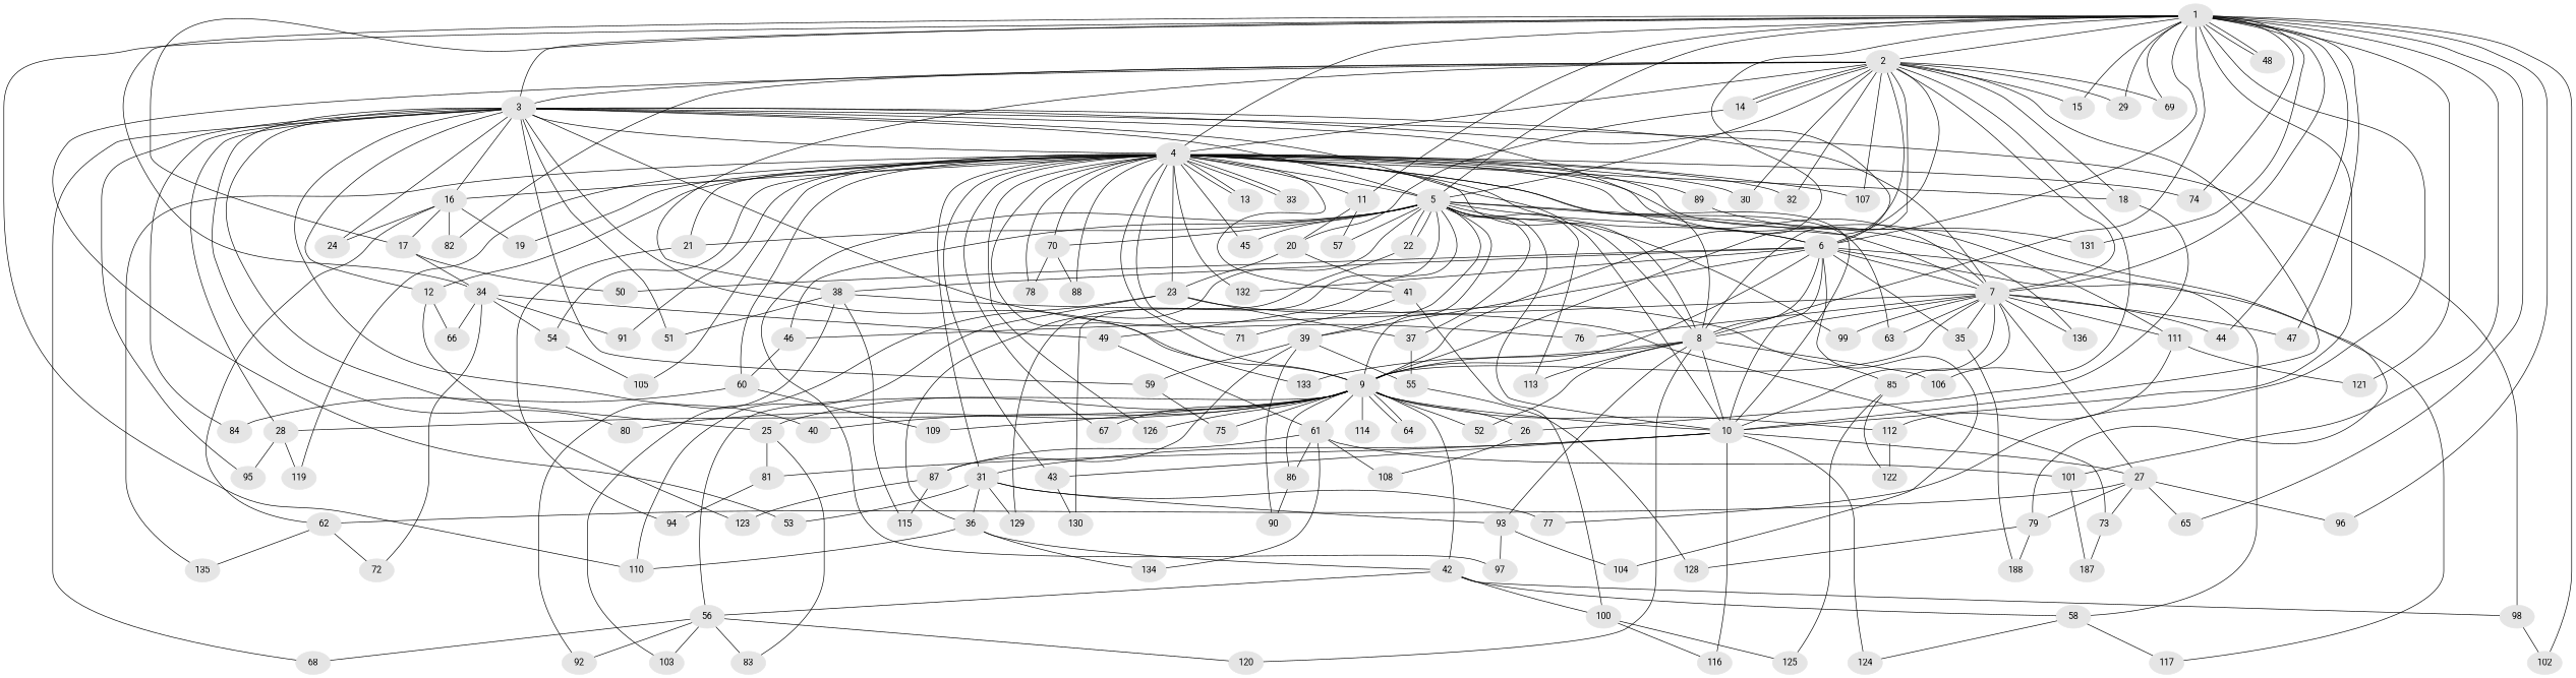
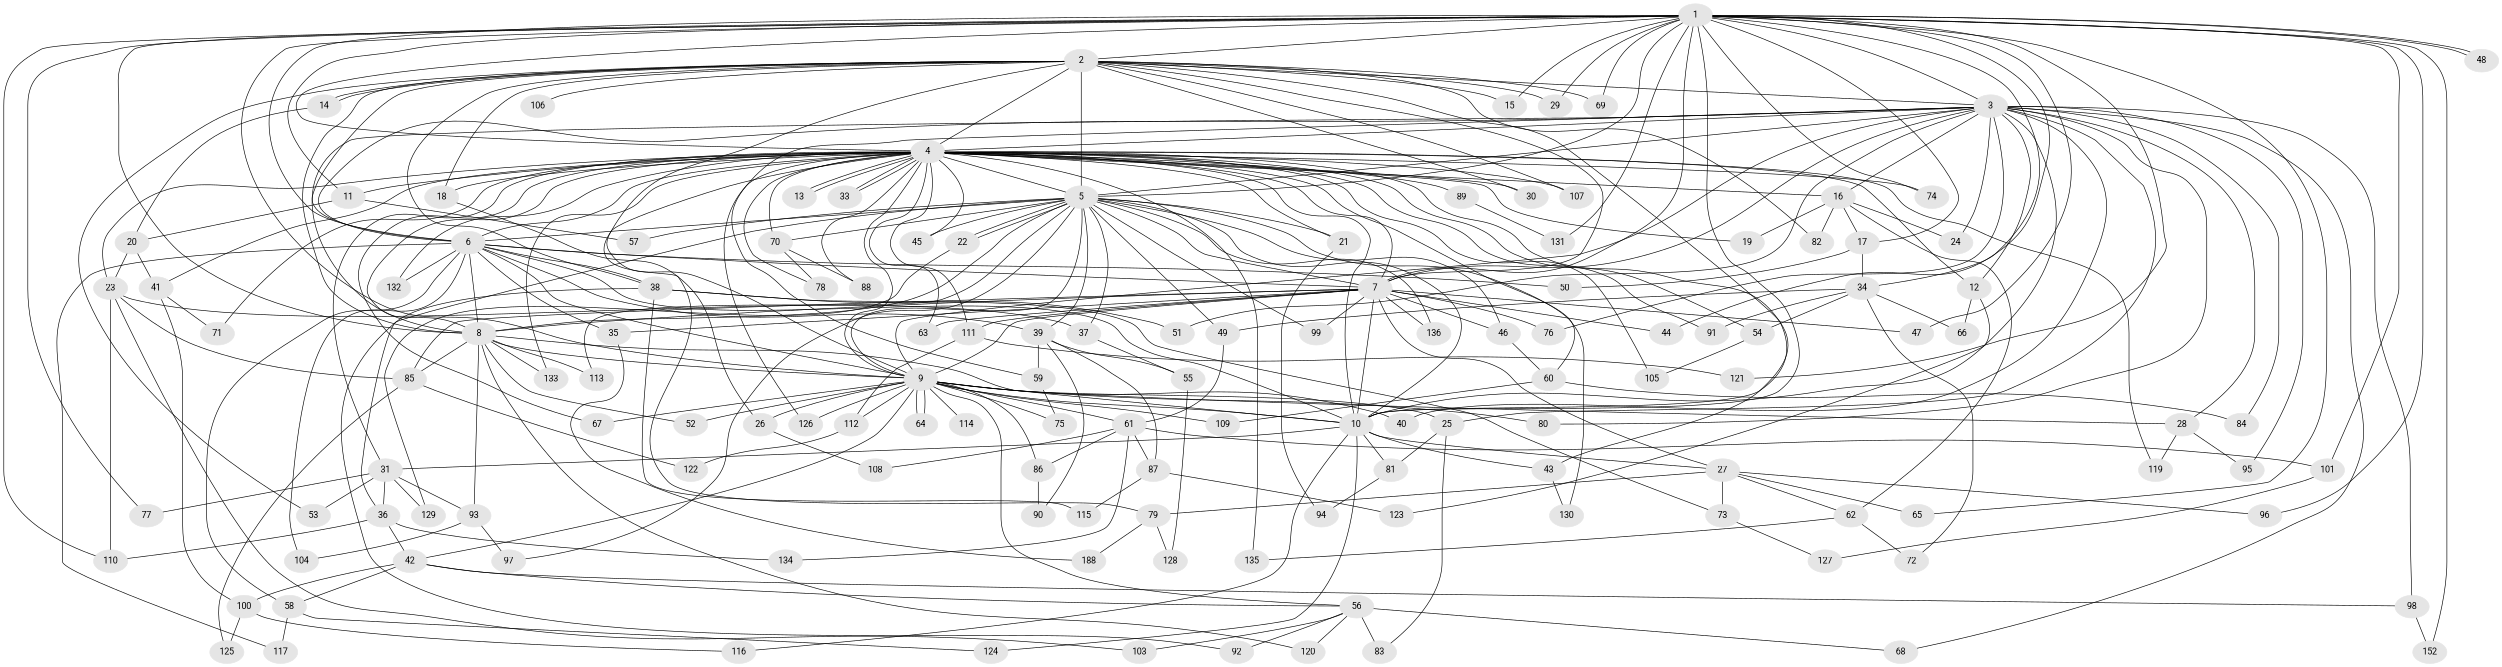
  graph {
    fontname=Roboto
    node [color=gray90 fontname=Roboto style=filled]
    edge [fontname=Roboto]
    1
    2
    3
    4
    5
    6
    7
    8
    9
    10
    11
    15
    17
    29
    34
    44
    47
    48
    65
    69
    74
    77
    96
    101
-   102
+   102 [label=152]
    110
    121
    131
    14
    18
    30
-   32
    38
    53
    82
    106
    107
    12
    16
    24
    25
    28
    40
    51
    59
    68
    76
    80
    84
    95
    98
    13
    19
    21
    23
    31
    33
    41
    43
    45
    54
    60
    63
    67
    70
    71
    78
    79
    88
    89
    91
    105
    111
    119
    126
    132
    133
    135
    22
    36
    37
    39
    46
    49
    57
    97
    99
    113
    130
    136
    35
    50
    58
    104
    117
    27
    85
    52
    93
    120
    26
    42
    56
    61
    64
    75
    86
    109
    112
    114
    81
    116
    124
    20
    66
    72
-   127 [label=187]
+   127
    73
    92
    115
    123
    62
    83
    94
    103
    129
    100
    n128 [label=188]
    128
    134
    55
    87
    90
    122
    125
    108
    1 -- 2
    1 -- 3
    1 -- 4
    1 -- 5
    1 -- 6
    1 -- 7
    1 -- 8
    1 -- 9
    1 -- 10
    1 -- 11
    1 -- 15
    1 -- 17
    1 -- 29
    1 -- 34
    1 -- 44
    1 -- 47
    1 -- 48
    1 -- 48
    1 -- 65
    1 -- 69
    1 -- 74
    1 -- 77
    1 -- 96
    1 -- 101
    1 -- 102
    1 -- 110
    1 -- 121
    1 -- 131
    2 -- 3
    2 -- 4
    2 -- 5
    2 -- 6
    2 -- 7
    2 -- 8
    2 -- 9
    2 -- 10
    2 -- 15
    2 -- 29
    2 -- 69
    2 -- 14
    2 -- 14
    2 -- 18
    2 -- 30
-   2 -- 32
    2 -- 38
    2 -- 53
    2 -- 82
    2 -- 106
    2 -- 107
    3 -- 4
    3 -- 5
    3 -- 6
    3 -- 7
    3 -- 8
    3 -- 9
    3 -- 10
    3 -- 12
    3 -- 16
    3 -- 24
    3 -- 25
    3 -- 28
    3 -- 40
    3 -- 51
    3 -- 59
    3 -- 68
    3 -- 76
    3 -- 80
    3 -- 84
    3 -- 95
    3 -- 98
    4 -- 5
    4 -- 6
    4 -- 7
    4 -- 8
    4 -- 9
    4 -- 10
    4 -- 11
    4 -- 74
    4 -- 18
    4 -- 30
-   4 -- 32
    4 -- 107
    4 -- 12
    4 -- 16
    4 -- 13
    4 -- 13
    4 -- 19
    4 -- 21
    4 -- 23
    4 -- 31
    4 -- 33
    4 -- 33
    4 -- 41
    4 -- 43
    4 -- 45
    4 -- 54
    4 -- 60
    4 -- 63
    4 -- 67
    4 -- 70
    4 -- 71
    4 -- 78
    4 -- 79
    4 -- 88
    4 -- 89
    4 -- 91
    4 -- 105
    4 -- 111
    4 -- 119
    4 -- 126
    4 -- 132
    4 -- 133
    4 -- 135
    5 -- 6
    5 -- 7
    5 -- 8
    5 -- 9
    5 -- 10
    5 -- 21
    5 -- 45
    5 -- 70
    5 -- 22
    5 -- 22
    5 -- 36
    5 -- 37
    5 -- 39
    5 -- 46
    5 -- 49
    5 -- 57
    5 -- 97
    5 -- 99
    5 -- 113
    5 -- 130
    5 -- 136
    6 -- 7
    6 -- 8
    6 -- 9
    6 -- 10
    6 -- 38
    6 -- 132
    6 -- 39
    6 -- 35
    6 -- 50
    6 -- 58
    6 -- 104
    6 -- 117
    7 -- 8
    7 -- 9
    7 -- 10
    7 -- 44
    7 -- 47
    7 -- 76
    7 -- 63
    7 -- 111
    7 -- 46
    7 -- 99
    7 -- 136
    7 -- 35
    7 -- 27
    7 -- 85
    8 -- 9
    8 -- 10
-   8 -- 106
+   8 -- 85
    8 -- 133
    8 -- 113
    8 -- 52
    8 -- 93
    8 -- 120
    9 -- 10
    9 -- 25
    9 -- 28
    9 -- 40
    9 -- 80
    9 -- 67
    9 -- 126
    9 -- 52
    9 -- 26
    9 -- 42
    9 -- 56
    9 -- 61
    9 -- 64
    9 -- 64
    9 -- 75
    9 -- 86
    9 -- 109
    9 -- 112
    9 -- 114
    10 -- 31
    10 -- 43
    10 -- 27
    10 -- 81
    10 -- 116
    10 -- 124
    11 -- 57
    11 -- 20
    17 -- 34
    17 -- 50
    34 -- 54
    34 -- 91
    34 -- 49
    34 -- 66
    34 -- 72
    101 -- 127
    14 -- 20
    18 -- 26
    38 -- 51
    38 -- 73
    38 -- 92
    38 -- 115
    12 -- 66
    12 -- 123
    16 -- 17
    16 -- 82
    16 -- 24
    16 -- 19
    16 -- 62
    25 -- 81
    25 -- 83
    28 -- 95
    28 -- 119
    59 -- 75
    98 -- 102
    21 -- 94
    23 -- 110
    23 -- 37
    23 -- 85
    23 -- 103
    31 -- 77
    31 -- 53
    31 -- 36
    31 -- 93
    31 -- 129
    41 -- 71
    41 -- 100
    43 -- 130
    54 -- 105
    60 -- 84
    60 -- 109
    70 -- 78
    70 -- 88
    79 -- n128
    79 -- 128
    89 -- 131
    111 -- 121
    111 -- 112
    22 -- 129
    36 -- 110
    36 -- 42
    36 -- 134
    37 -- 55
    39 -- 59
    39 -- 55
    39 -- 87
    39 -- 90
    46 -- 60
    49 -- 61
    35 -- n128
    58 -- 117
    58 -- 124
    27 -- 65
    27 -- 96
    27 -- 79
    27 -- 73
    27 -- 62
    85 -- 122
    85 -- 125
    93 -- 97
    93 -- 104
    26 -- 108
    42 -- 98
    42 -- 58
    42 -- 56
    42 -- 100
    56 -- 68
    56 -- 120
    56 -- 92
    56 -- 83
    56 -- 103
    61 -- 101
    61 -- 86
    61 -- 134
    61 -- 87
    61 -- 108
    86 -- 90
    112 -- 122
    81 -- 94
    20 -- 23
    20 -- 41
    73 -- 127
    62 -- 135
    62 -- 72
    100 -- 116
    100 -- 125
    55 -- 128
    87 -- 115
    87 -- 123
  }
